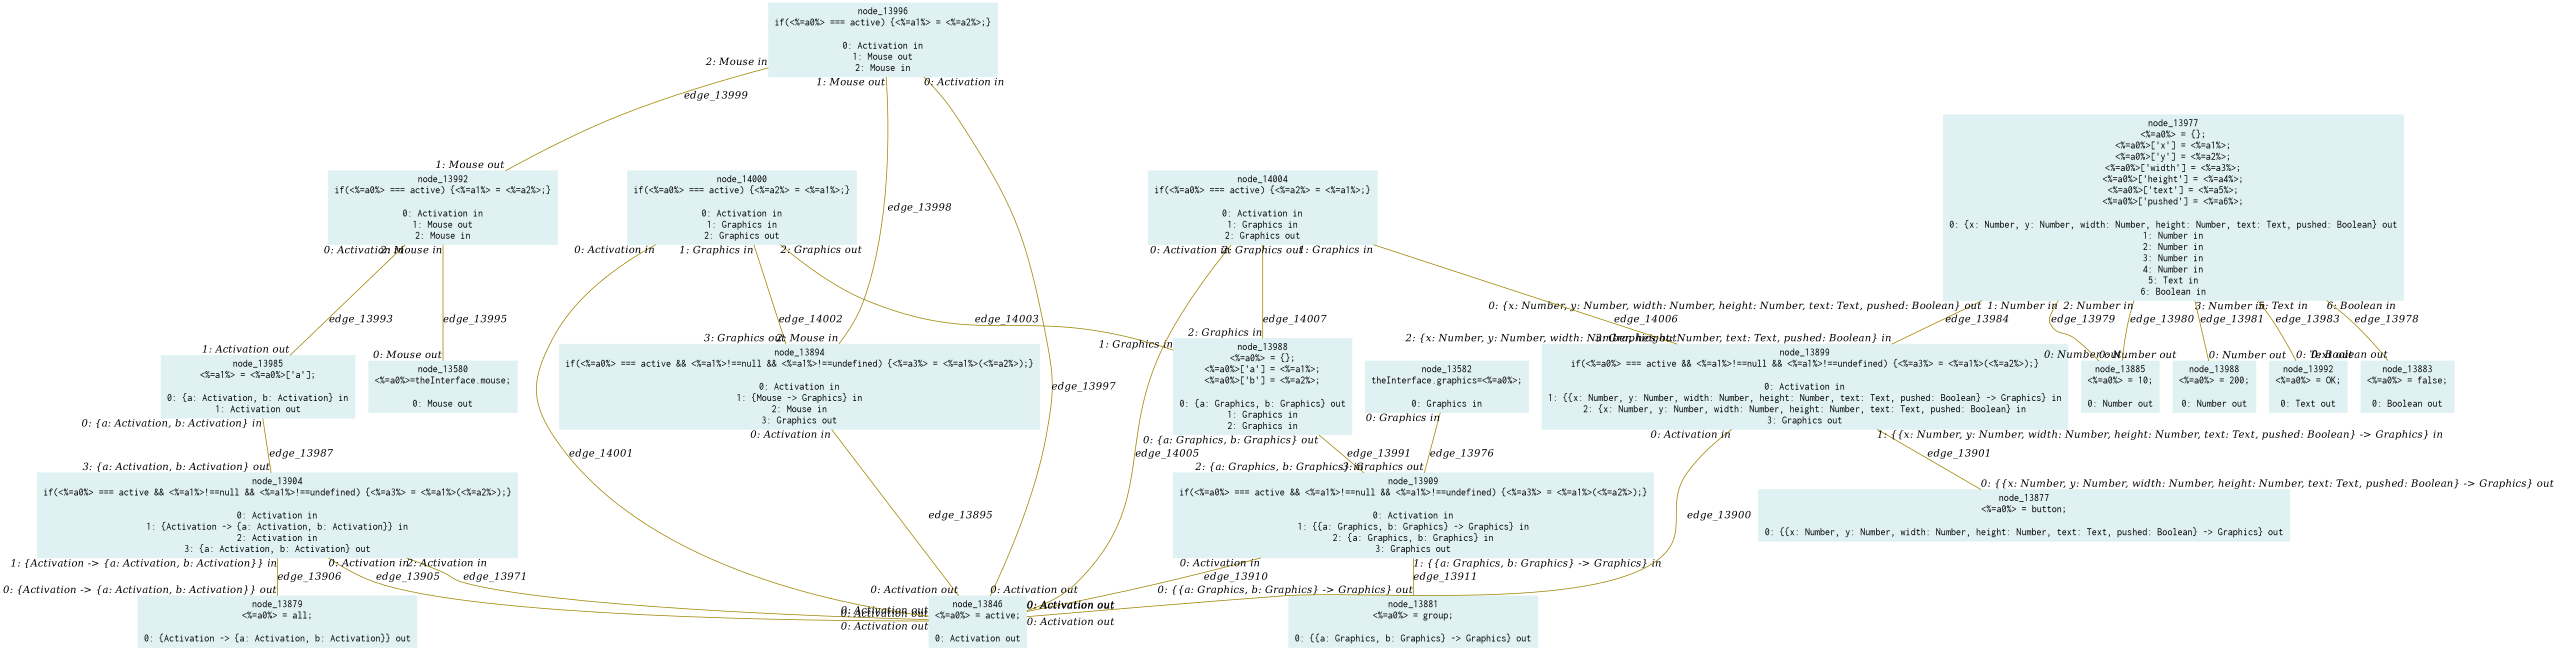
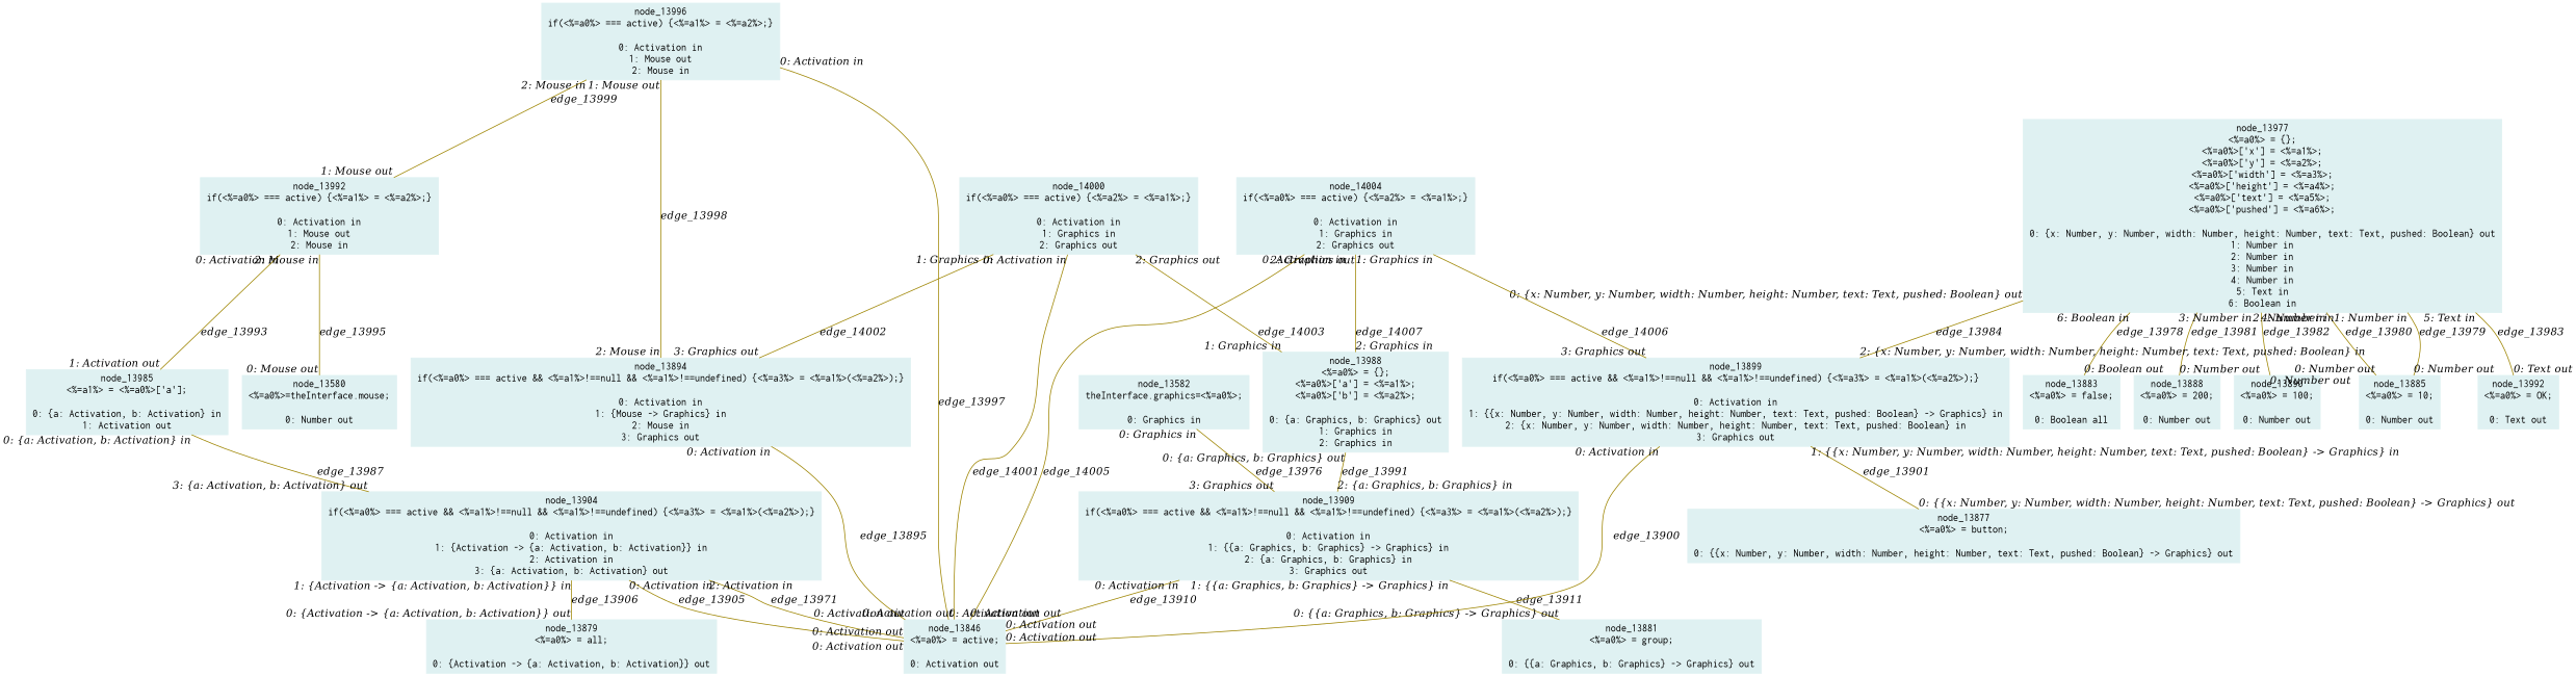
  digraph {
    node [color="#dff1f2" fontname=Courier shape=box style=filled]
    edge [arrowHead=none arrowsize=1 color="#9d8400" dir=none fontname="Times-Italic" headlabel="0: Activation out" taillabel="0: Activation in"]
-   n1 [label="node_13580\n<%=a0%>=theInterface.mouse;\n\n0: Mouse out"]
+   n1 [label="node_13580\n<%=a0%>=theInterface.mouse;\n\n0: Number out"]
    n2 [label="node_13582\ntheInterface.graphics=<%=a0%>;\n\n0: Graphics in"]
    n3 [label="node_13909\nif(<%=a0%> === active && <%=a1%>!==null && <%=a1%>!==undefined) {<%=a3%> = <%=a1%>(<%=a2%>);}\n\n0: Activation in\n1: {{a: Graphics, b: Graphics} -> Graphics} in\n2: {a: Graphics, b: Graphics} in\n3: Graphics out"]
    n4 [label="node_13846\n<%=a0%> = active;\n\n0: Activation out"]
    n5 [label="node_13881\n<%=a0%> = group;\n\n0: {{a: Graphics, b: Graphics} -> Graphics} out"]
    n6 [label="node_13877\n<%=a0%> = button;\n\n0: {{x: Number, y: Number, width: Number, height: Number, text: Text, pushed: Boolean} -> Graphics} out"]
    n7 [label="node_13879\n<%=a0%> = all;\n\n0: {Activation -> {a: Activation, b: Activation}} out"]
-   n8 [label="node_13883\n<%=a0%> = false;\n\n0: Boolean out"]
+   n8 [label="node_13883\n<%=a0%> = false;\n\n0: Boolean all"]
    n9 [label="node_13885\n<%=a0%> = 10;\n\n0: Number out"]
-   n10 [label="node_13988\n<%=a0%> = 200;\n\n0: Number out"]
+   n10 [label="node_13888\n<%=a0%> = 200;\n\n0: Number out"]
+   n11 [label="node_13890\n<%=a0%> = 100;\n\n0: Number out"]
    n12 [label="node_13992\n<%=a0%> = OK;\n\n0: Text out"]
    n13 [label="node_13894\nif(<%=a0%> === active && <%=a1%>!==null && <%=a1%>!==undefined) {<%=a3%> = <%=a1%>(<%=a2%>);}\n\n0: Activation in\n1: {Mouse -> Graphics} in\n2: Mouse in\n3: Graphics out"]
    n14 [label="node_13899\nif(<%=a0%> === active && <%=a1%>!==null && <%=a1%>!==undefined) {<%=a3%> = <%=a1%>(<%=a2%>);}\n\n0: Activation in\n1: {{x: Number, y: Number, width: Number, height: Number, text: Text, pushed: Boolean} -> Graphics} in\n2: {x: Number, y: Number, width: Number, height: Number, text: Text, pushed: Boolean} in\n3: Graphics out"]
    n15 [label="node_13904\nif(<%=a0%> === active && <%=a1%>!==null && <%=a1%>!==undefined) {<%=a3%> = <%=a1%>(<%=a2%>);}\n\n0: Activation in\n1: {Activation -> {a: Activation, b: Activation}} in\n2: Activation in\n3: {a: Activation, b: Activation} out"]
    n16 [label="node_13977\n<%=a0%> = {};\n<%=a0%>['x'] = <%=a1%>;\n<%=a0%>['y'] = <%=a2%>;\n<%=a0%>['width'] = <%=a3%>;\n<%=a0%>['height'] = <%=a4%>;\n<%=a0%>['text'] = <%=a5%>;\n<%=a0%>['pushed'] = <%=a6%>;\n\n0: {x: Number, y: Number, width: Number, height: Number, text: Text, pushed: Boolean} out\n1: Number in\n2: Number in\n3: Number in\n4: Number in\n5: Text in\n6: Boolean in"]
    n17 [label="node_13985\n<%=a1%> = <%=a0%>['a'];\n\n0: {a: Activation, b: Activation} in\n1: Activation out"]
    n18 [label="node_13988\n<%=a0%> = {};\n<%=a0%>['a'] = <%=a1%>;\n<%=a0%>['b'] = <%=a2%>;\n\n0: {a: Graphics, b: Graphics} out\n1: Graphics in\n2: Graphics in"]
    n19 [label="node_13992\nif(<%=a0%> === active) {<%=a1%> = <%=a2%>;}\n\n0: Activation in\n1: Mouse out\n2: Mouse in"]
    n20 [label="node_13996\nif(<%=a0%> === active) {<%=a1%> = <%=a2%>;}\n\n0: Activation in\n1: Mouse out\n2: Mouse in"]
    n21 [label="node_14000\nif(<%=a0%> === active) {<%=a2%> = <%=a1%>;}\n\n0: Activation in\n1: Graphics in\n2: Graphics out"]
    n22 [label="node_14004\nif(<%=a0%> === active) {<%=a2%> = <%=a1%>;}\n\n0: Activation in\n1: Graphics in\n2: Graphics out"]
    n2 -> n3 [headlabel="3: Graphics out" label=edge_13976 taillabel="0: Graphics in"]
    n3 -> n4 [label=edge_13910]
    n3 -> n5 [headlabel="0: {{a: Graphics, b: Graphics} -> Graphics} out" label=edge_13911 taillabel="1: {{a: Graphics, b: Graphics} -> Graphics} in"]
    n13 -> n4 [label=edge_13895]
    n14 -> n4 [label=edge_13900]
    n14 -> n6 [headlabel="0: {{x: Number, y: Number, width: Number, height: Number, text: Text, pushed: Boolean} -> Graphics} out" label=edge_13901 taillabel="1: {{x: Number, y: Number, width: Number, height: Number, text: Text, pushed: Boolean} -> Graphics} in"]
    n15 -> n4 [label=edge_13905]
    n15 -> n4 [label=edge_13971 taillabel="2: Activation in"]
    n15 -> n7 [headlabel="0: {Activation -> {a: Activation, b: Activation}} out" label=edge_13906 taillabel="1: {Activation -> {a: Activation, b: Activation}} in"]
    n16 -> n8 [headlabel="0: Boolean out" label=edge_13978 taillabel="6: Boolean in"]
    n16 -> n9 [headlabel="0: Number out" label=edge_13979 taillabel="1: Number in"]
    n16 -> n9 [headlabel="0: Number out" label=edge_13980 taillabel="2: Number in"]
    n16 -> n10 [headlabel="0: Number out" label=edge_13981 taillabel="3: Number in"]
+   n16 -> n11 [headlabel="0: Number out" label=edge_13982 taillabel="4: Number in"]
    n16 -> n12 [headlabel="0: Text out" label=edge_13983 taillabel="5: Text in"]
    n16 -> n14 [headlabel="2: {x: Number, y: Number, width: Number, height: Number, text: Text, pushed: Boolean} in" label=edge_13984 taillabel="0: {x: Number, y: Number, width: Number, height: Number, text: Text, pushed: Boolean} out"]
    n17 -> n15 [headlabel="3: {a: Activation, b: Activation} out" label=edge_13987 taillabel="0: {a: Activation, b: Activation} in"]
    n18 -> n3 [headlabel="2: {a: Graphics, b: Graphics} in" label=edge_13991 taillabel="0: {a: Graphics, b: Graphics} out"]
    n19 -> n1 [headlabel="0: Mouse out" label=edge_13995 taillabel="2: Mouse in"]
    n19 -> n17 [headlabel="1: Activation out" label=edge_13993]
    n20 -> n4 [label=edge_13997]
    n20 -> n13 [headlabel="2: Mouse in" label=edge_13998 taillabel="1: Mouse out"]
    n20 -> n19 [headlabel="1: Mouse out" label=edge_13999 taillabel="2: Mouse in"]
    n21 -> n4 [label=edge_14001]
    n21 -> n13 [headlabel="3: Graphics out" label=edge_14002 taillabel="1: Graphics in"]
    n21 -> n18 [headlabel="1: Graphics in" label=edge_14003 taillabel="2: Graphics out"]
    n22 -> n4 [label=edge_14005]
    n22 -> n14 [headlabel="3: Graphics out" label=edge_14006 taillabel="1: Graphics in"]
    n22 -> n18 [headlabel="2: Graphics in" label=edge_14007 taillabel="2: Graphics out"]
  }
